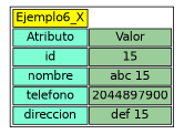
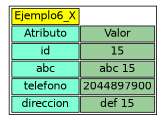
  digraph {
    fontname="DejaVu Sans"
-   n1 [label=< <table border="1" cellborder ="1"> <tr><td bgcolor="yellow">Ejemplo6_X</td></tr> <tr><td bgcolor="aquamarine">Atributo</td><td bgcolor="darkseagreen3">Valor</td></tr> <tr><td bgcolor="aquamarine">id</td><td bgcolor="darkseagreen3">15</td></tr> <tr><td bgcolor="aquamarine">nombre</td><td bgcolor="darkseagreen3">abc 15</td></tr> <tr><td bgcolor="aquamarine">telefono</td><td bgcolor="darkseagreen3">2044897900</td></tr> <tr><td bgcolor="aquamarine">direccion</td><td bgcolor="darkseagreen3">def 15</td></tr> </table>> shape=plaintext fontname="DejaVu Sans"]
+   n1 [label=< <table border="1" cellborder ="1"> <tr><td bgcolor="yellow">Ejemplo6_X</td></tr> <tr><td bgcolor="aquamarine">Atributo</td><td bgcolor="darkseagreen3">Valor</td></tr> <tr><td bgcolor="aquamarine">id</td><td bgcolor="darkseagreen3">15</td></tr> <tr><td bgcolor="aquamarine">abc</td><td bgcolor="darkseagreen3">abc 15</td></tr> <tr><td bgcolor="aquamarine">telefono</td><td bgcolor="darkseagreen3">2044897900</td></tr> <tr><td bgcolor="aquamarine">direccion</td><td bgcolor="darkseagreen3">def 15</td></tr> </table>> shape=plaintext fontname="DejaVu Sans"]
  }
